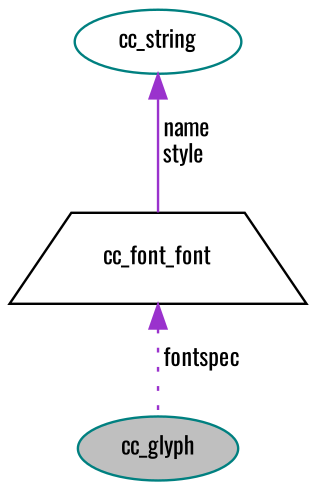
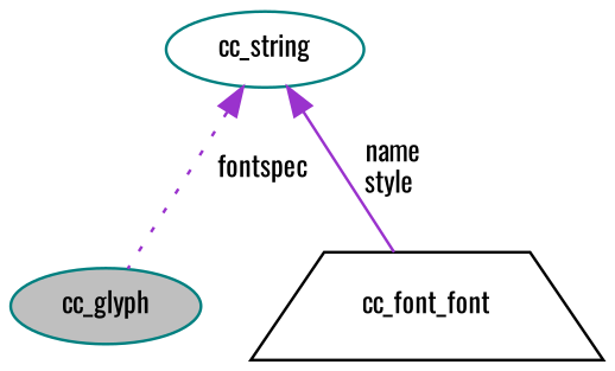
  digraph {
    fontname=Oswald
    node [color=teal fillcolor=white fontname=Oswald fontsize=10 shape=ellipse style=filled]
    edge [color=darkorchid3 dir=back fontname=Oswald fontsize=10 labelfontname=Helvetica labelfontsize=10]
    n1 [fillcolor=grey75 fontcolor=black height=0.2 label=cc_glyph width=0.4]
    n2 [color=black height=0.2 label=cc_font_font shape=trapezium width=0.4]
    n3 [height=0.2 label=cc_string width=0.4]
-   n2 -> n1 [label=" fontspec" style=dotted]
+   n3 -> n1 [label=" fontspec" style=dotted]
    n3 -> n2 [label=" name\nstyle" style=solid]
  }
